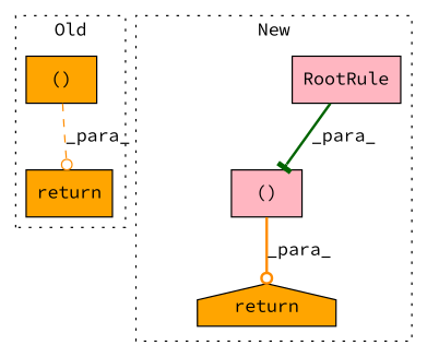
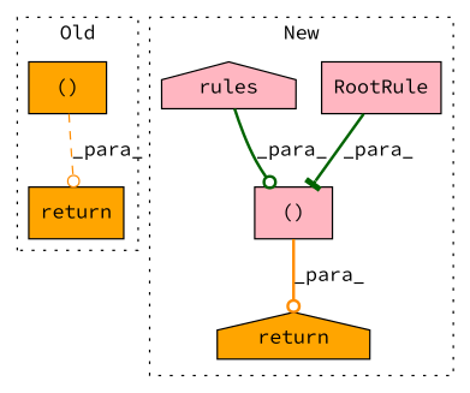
  digraph {
    fontname="Source Code Pro"
    node [a=41 l=12 shape=box style=filled fillcolor=orange fontname="Source Code Pro"]
    edge [color=darkorange style=bold arrowhead=odot fontname="Source Code Pro"]
    n1 [label=return s=2144]
    n2 [a=106 l=436 label="()" s=2156]
    n3 [a=32 l="9,1" label=RootRule s="1882,1902" fillcolor=lightpink]
    n4 [label=return s=1673 shape=house]
    n5 [a=106 l=218 label="()" s=1685 fillcolor=lightpink]
+   n6 [a=32 l=7 label=rules s=1780 shape=house fillcolor=lightpink]
    subgraph cluster_1 {
      label=Old
      style=dotted
      n1
      n2
    }
    subgraph cluster_2 {
      label=New
      style=dotted
      n3
      n4
      n5
+     n6
    }
    n2 -> n1 [label=_para_ style=dashed]
    n3 -> n5 [label=_para_ color=darkgreen arrowhead=tee]
    n5 -> n4 [label=_para_]
+   n6 -> n5 [label=_para_ color=darkgreen]
  }
